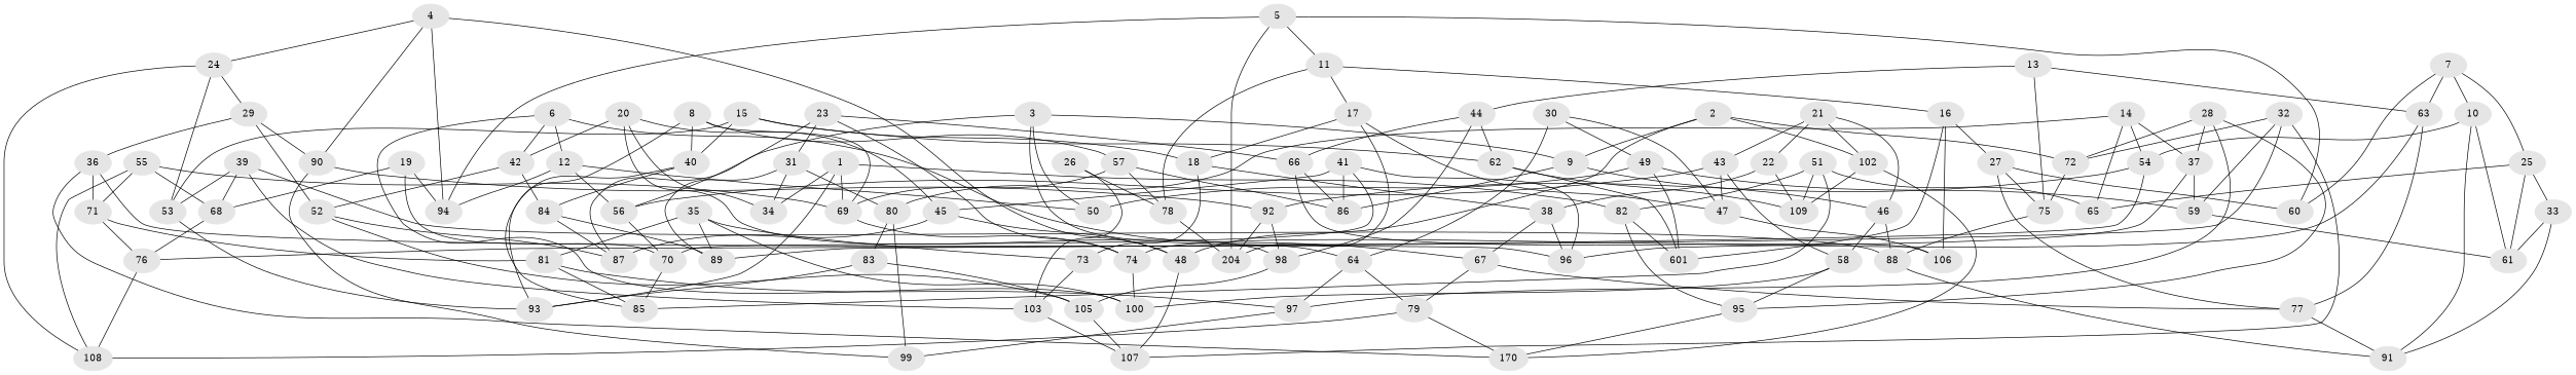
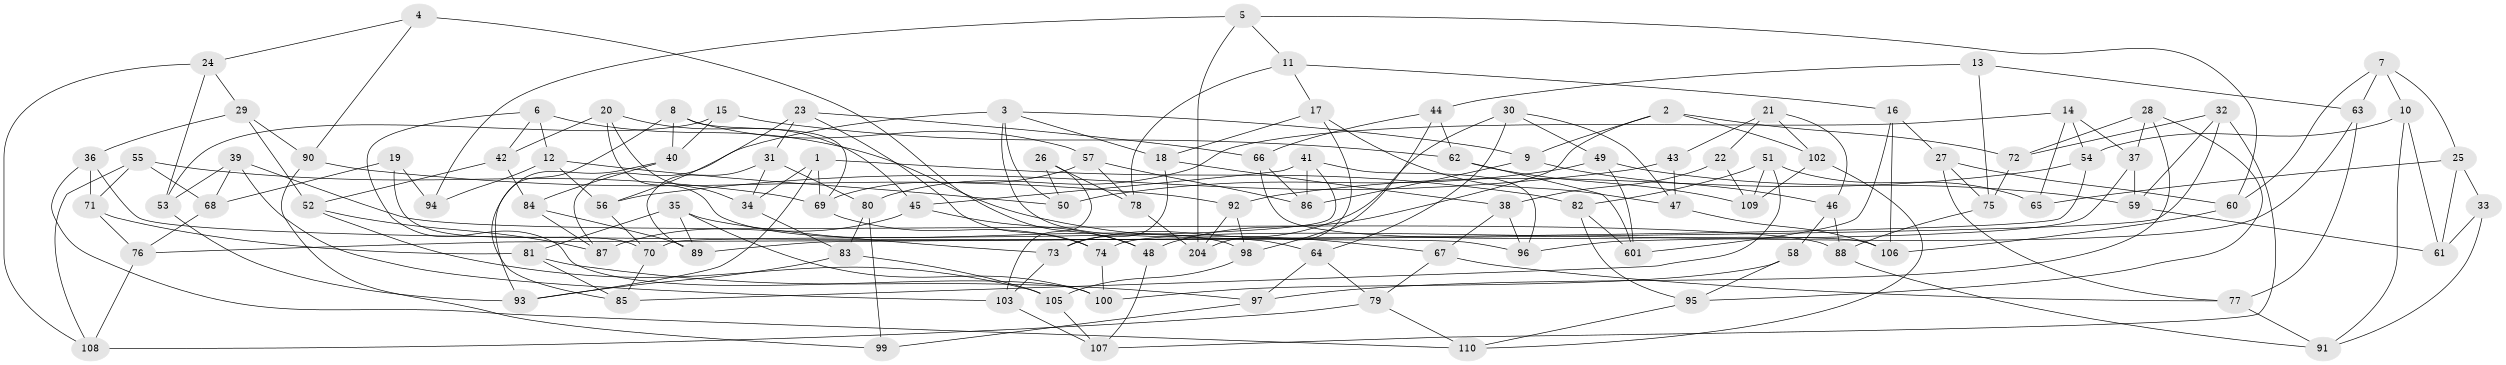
  graph {
    node [color=gray90 style=filled]
    1
    34
    69
    82
    93
    83
    74
    n8 [label=601]
    95
    2
    9
    48
    72
    102
    46
    86
    107
    75
    109
-   110 [label=170]
+   110
    3
    50
    64
    87
    97
    79
    4
    24
    90
    94
    53
    29
    108
    99
    92
    5
    11
    60
    n39 [label=204]
    16
    17
    78
    106
    6
    12
    42
    67
    100
    56
    52
    84
    77
    7
    10
    25
    63
    54
    61
    91
    33
    65
    8
    40
    57
    85
    88
    58
    89
    27
    18
    47
    70
    13
    44
    62
    98
    66
    14
    37
    80
    59
    96
    15
    38
    73
    103
    19
    68
    26
    76
    20
    45
    105
    21
    22
    43
    23
    31
    36
    28
    71
    30
    49
    32
    35
    81
    39
    41
    51
    55
    1 -- 34
    1 -- 69
    1 -- 82
    1 -- 93
+   34 -- 83
    69 -- 74
    82 -- n8
    82 -- 95
    83 -- 93
    83 -- 105
    74 -- 100
    95 -- 110
    2 -- 9
    2 -- 48
    2 -- 72
    2 -- 102
    9 -- 46
    9 -- 86
    48 -- 107
    72 -- 75
    102 -- 109
    102 -- 110
    46 -- 88
    46 -- 58
    75 -- 88
    3 -- 9
    3 -- 50
    3 -- 64
    3 -- 87
    64 -- 97
    64 -- 79
    97 -- 99
    79 -- 110
    79 -- 108
    4 -- 48
    4 -- 24
    4 -- 90
-   4 -- 94
    24 -- 53
    24 -- 29
    24 -- 108
    90 -- 99
    90 -- 92
    53 -- 93
    29 -- 90
    29 -- 52
    29 -- 36
    92 -- n39
    92 -- 98
    5 -- 94
    5 -- 11
    5 -- 60
    5 -- n39
    11 -- 16
    11 -- 17
    11 -- 78
+   60 -- 106
    16 -- n8
    16 -- 106
    16 -- 27
    17 -- n39
    17 -- 18
    17 -- 47
    78 -- n39
    6 -- 12
    6 -- 42
    6 -- 67
    6 -- 100
    12 -- 50
    12 -- 94
    12 -- 56
    42 -- 52
    42 -- 84
    67 -- 79
    67 -- 77
    56 -- 70
    52 -- 87
    52 -- 105
    84 -- 87
    84 -- 89
    77 -- 91
    7 -- 60
    7 -- 10
    7 -- 25
    7 -- 63
    10 -- 54
    10 -- 61
    10 -- 91
    25 -- 61
    25 -- 33
    25 -- 65
    63 -- 74
    63 -- 77
    54 -- 92
    54 -- 89
    33 -- 61
    33 -- 91
    8 -- 69
    8 -- 40
    8 -- 57
    8 -- 85
    40 -- 93
    40 -- 84
    57 -- 69
    57 -- 86
    57 -- 78
    88 -- 91
    58 -- 95
    58 -- 100
    27 -- 75
    27 -- 60
    27 -- 77
    18 -- 38
    18 -- 73
    47 -- 106
    70 -- 85
    13 -- 75
    13 -- 63
    13 -- 44
    44 -- 62
    44 -- 98
    44 -- 66
    62 -- n8
    62 -- 109
    98 -- 105
    66 -- 86
    66 -- 106
    14 -- 54
    14 -- 65
    14 -- 37
    14 -- 80
    37 -- 59
    37 -- 96
    80 -- 83
    80 -- 99
    59 -- 61
    15 -- 53
    15 -- 40
-   15 -- 18
+   3 -- 18
    15 -- 62
    38 -- 67
    38 -- 96
    73 -- 103
    103 -- 107
    19 -- 94
    19 -- 70
    19 -- 68
    68 -- 76
+   26 -- 50
    26 -- 78
    26 -- 103
    76 -- 108
    20 -- 34
    20 -- 42
    20 -- 98
    20 -- 45
    45 -- 48
    45 -- 87
    105 -- 107
    21 -- 102
    21 -- 46
    21 -- 22
    21 -- 43
    22 -- 109
    22 -- 38
    43 -- 56
-   43 -- 58
    43 -- 47
    23 -- 74
    23 -- 56
    23 -- 66
    23 -- 31
    31 -- 34
    31 -- 89
    31 -- 80
    36 -- 110
    36 -- 96
    36 -- 71
    28 -- 95
    28 -- 72
    28 -- 97
    28 -- 37
    71 -- 76
    71 -- 81
    30 -- 64
    30 -- 47
+   30 -- 73
    30 -- 49
    49 -- n8
    49 -- 50
    49 -- 59
    32 -- 72
    32 -- 107
    32 -- 59
    32 -- 76
    35 -- 100
    35 -- 89
    35 -- 73
    35 -- 81
    81 -- 97
    81 -- 85
    39 -- 53
    39 -- 88
    39 -- 103
    39 -- 68
    41 -- 86
    41 -- 70
    41 -- 96
    41 -- 45
    51 -- 82
    51 -- 109
    51 -- 65
    51 -- 85
    55 -- 69
    55 -- 108
    55 -- 68
    55 -- 71
  }
